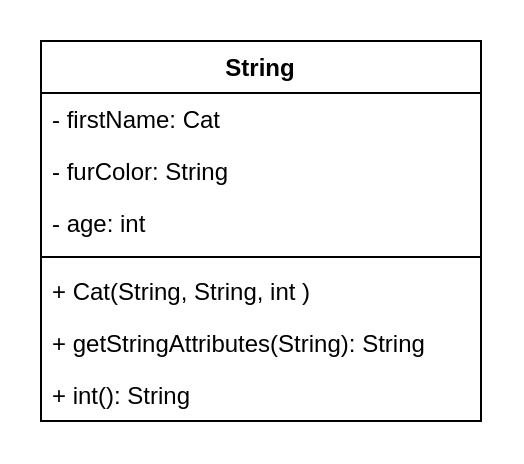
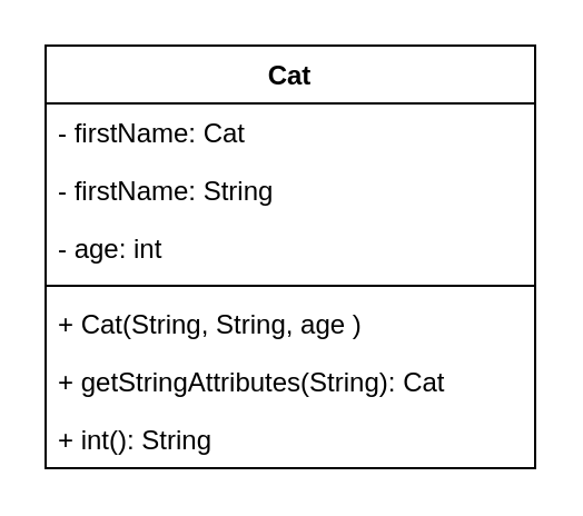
  <mxCell id="0" />
  <mxCell id="1" parent="0" />
- <mxCell id="2" value="String" style="swimlane;fontStyle=1;align=center;verticalAlign=top;childLayout=stackLayout;horizontal=1;startSize=26;horizontalStack=0;resizeParent=1;resizeParentMax=0;resizeLast=0;collapsible=1;marginBottom=0;" parent="1" vertex="1"><mxGeometry x="20" y="20" width="220" height="190" as="geometry" /></mxCell>
+ <mxCell id="2" value="Cat" style="swimlane;fontStyle=1;align=center;verticalAlign=top;childLayout=stackLayout;horizontal=1;startSize=26;horizontalStack=0;resizeParent=1;resizeParentMax=0;resizeLast=0;collapsible=1;marginBottom=0;" parent="1" vertex="1"><mxGeometry x="20" y="20" width="220" height="190" as="geometry" /></mxCell>
  <mxCell id="3" value="- firstName: Cat" style="text;strokeColor=none;fillColor=none;align=left;verticalAlign=top;spacingLeft=4;spacingRight=4;overflow=hidden;rotatable=0;points=[[0,0.5],[1,0.5]];portConstraint=eastwest;" parent="2" vertex="1"><mxGeometry y="26" width="220" height="26" as="geometry" /></mxCell>
- <mxCell id="4" value="- furColor: String" style="text;strokeColor=none;fillColor=none;align=left;verticalAlign=top;spacingLeft=4;spacingRight=4;overflow=hidden;rotatable=0;points=[[0,0.5],[1,0.5]];portConstraint=eastwest;" parent="2" vertex="1"><mxGeometry y="52" width="220" height="26" as="geometry" /></mxCell>
+ <mxCell id="4" value="- firstName: String" style="text;strokeColor=none;fillColor=none;align=left;verticalAlign=top;spacingLeft=4;spacingRight=4;overflow=hidden;rotatable=0;points=[[0,0.5],[1,0.5]];portConstraint=eastwest;" parent="2" vertex="1"><mxGeometry y="52" width="220" height="26" as="geometry" /></mxCell>
  <mxCell id="5" value="- age: int" style="text;strokeColor=none;fillColor=none;align=left;verticalAlign=top;spacingLeft=4;spacingRight=4;overflow=hidden;rotatable=0;points=[[0,0.5],[1,0.5]];portConstraint=eastwest;" parent="2" vertex="1"><mxGeometry y="78" width="220" height="26" as="geometry" /></mxCell>
  <mxCell id="6" value="" style="line;strokeWidth=1;fillColor=none;align=left;verticalAlign=middle;spacingTop=-1;spacingLeft=3;spacingRight=3;rotatable=0;labelPosition=right;points=[];portConstraint=eastwest;strokeColor=inherit;" parent="2" vertex="1"><mxGeometry y="104" width="220" height="8" as="geometry" /></mxCell>
- <mxCell id="7" value="+ Cat(String, String, int )" style="text;strokeColor=none;fillColor=none;align=left;verticalAlign=top;spacingLeft=4;spacingRight=4;overflow=hidden;rotatable=0;points=[[0,0.5],[1,0.5]];portConstraint=eastwest;" parent="2" vertex="1"><mxGeometry y="112" width="220" height="26" as="geometry" /></mxCell>
- <mxCell id="8" value="+ getStringAttributes(String): String" style="text;strokeColor=none;fillColor=none;align=left;verticalAlign=top;spacingLeft=4;spacingRight=4;overflow=hidden;rotatable=0;points=[[0,0.5],[1,0.5]];portConstraint=eastwest;" parent="2" vertex="1"><mxGeometry y="138" width="220" height="26" as="geometry" /></mxCell>
+ <mxCell id="7" value="+ Cat(String, String, age )" style="text;strokeColor=none;fillColor=none;align=left;verticalAlign=top;spacingLeft=4;spacingRight=4;overflow=hidden;rotatable=0;points=[[0,0.5],[1,0.5]];portConstraint=eastwest;" parent="2" vertex="1"><mxGeometry y="112" width="220" height="26" as="geometry" /></mxCell>
+ <mxCell id="8" value="+ getStringAttributes(String): Cat" style="text;strokeColor=none;fillColor=none;align=left;verticalAlign=top;spacingLeft=4;spacingRight=4;overflow=hidden;rotatable=0;points=[[0,0.5],[1,0.5]];portConstraint=eastwest;" parent="2" vertex="1"><mxGeometry y="138" width="220" height="26" as="geometry" /></mxCell>
  <mxCell id="9" value="+ int(): String" style="text;strokeColor=none;fillColor=none;align=left;verticalAlign=top;spacingLeft=4;spacingRight=4;overflow=hidden;rotatable=0;points=[[0,0.5],[1,0.5]];portConstraint=eastwest;" parent="2" vertex="1"><mxGeometry y="164" width="220" height="26" as="geometry" /></mxCell>
